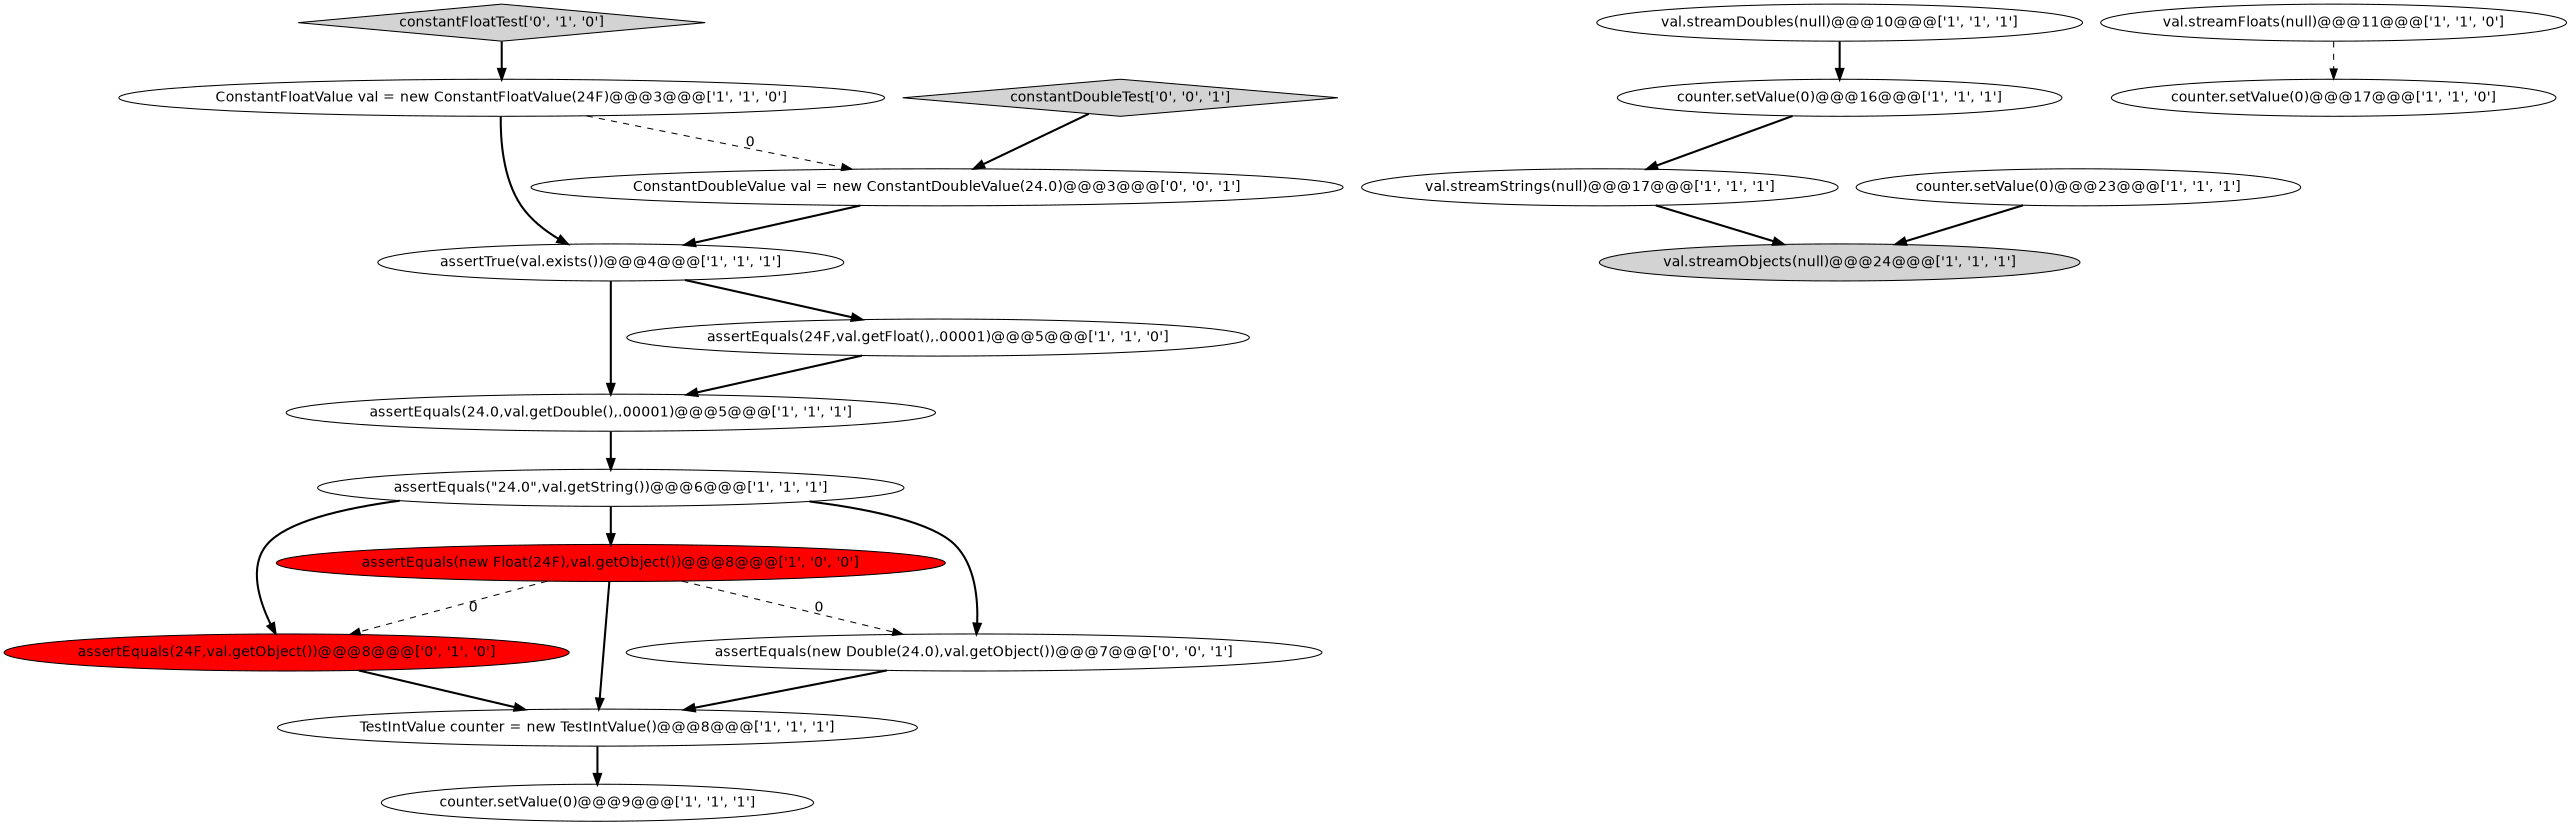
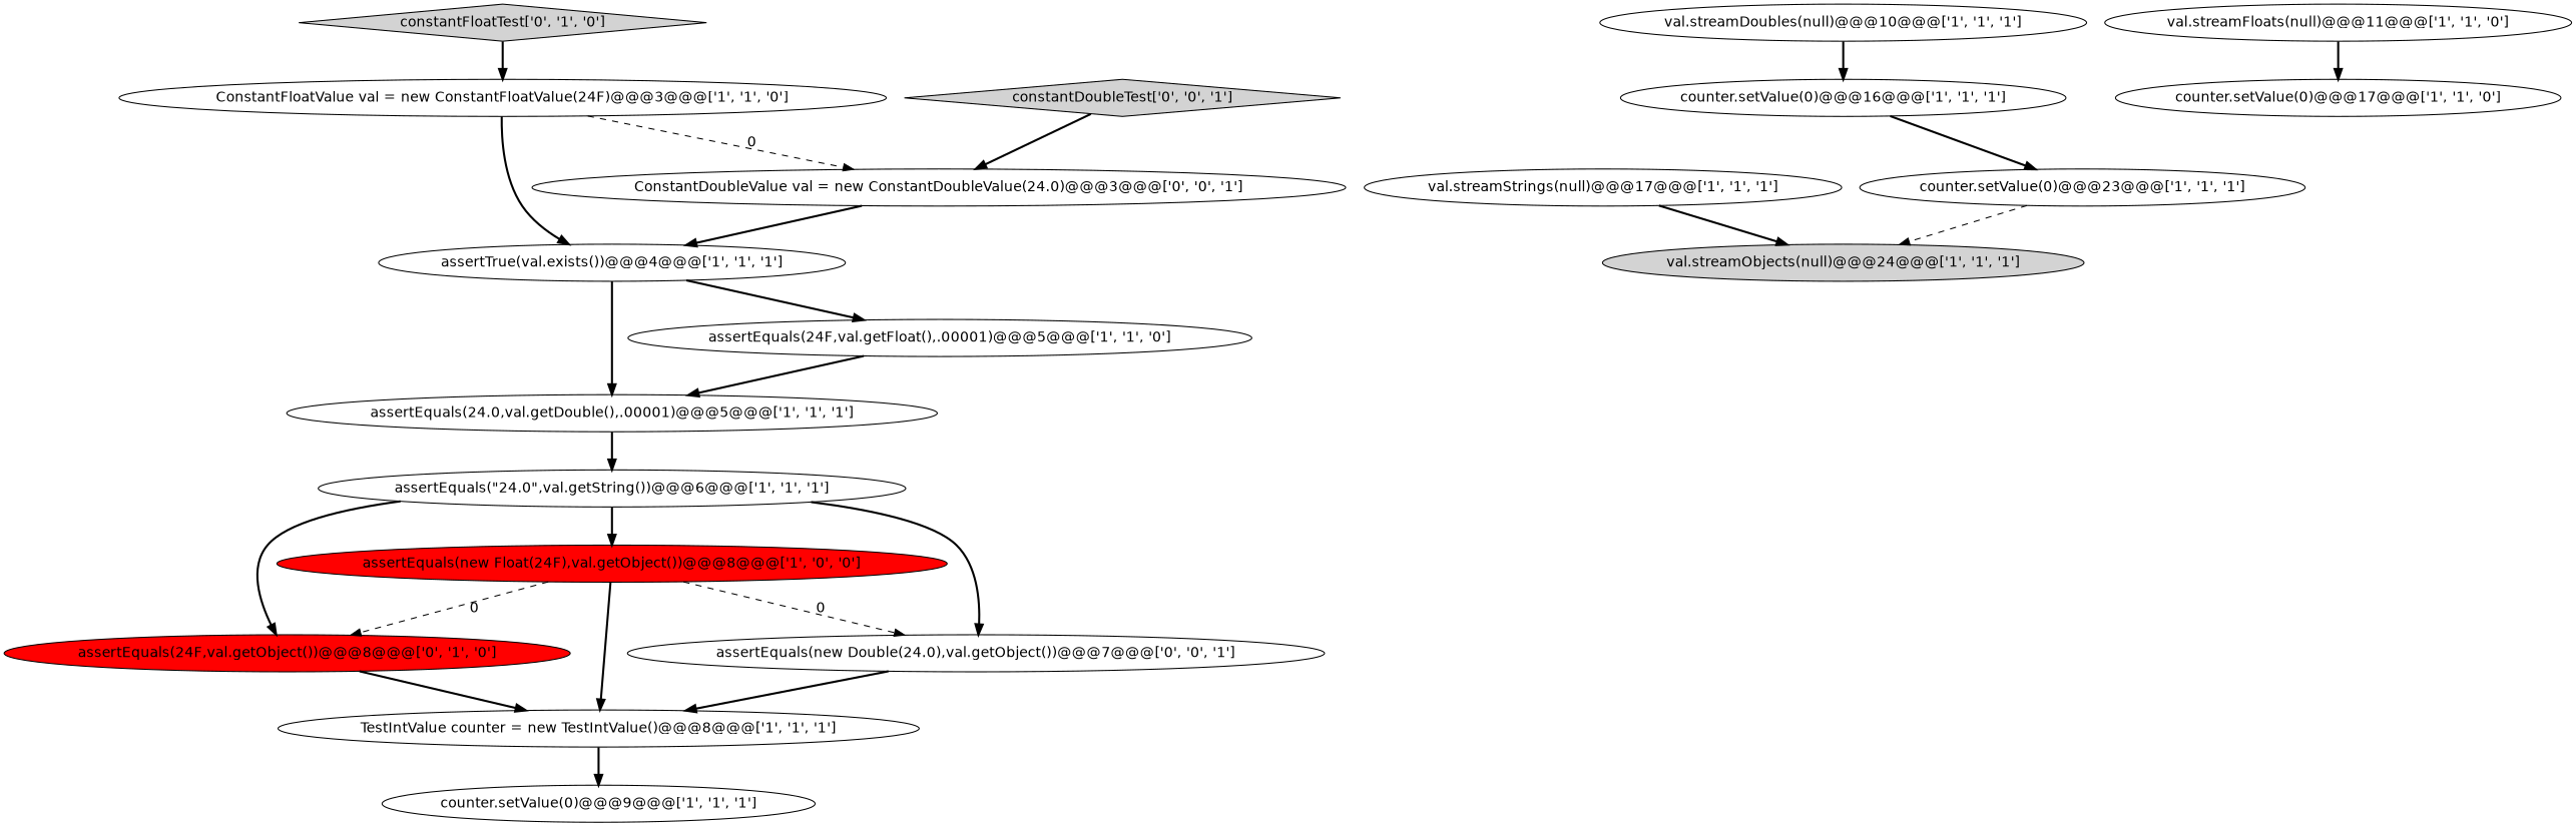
  digraph {
    fontname="DejaVu Sans"
    node [fillcolor=white fontname="DejaVu Sans" shape=ellipse style=filled]
    edge [fontname="DejaVu Sans" style=bold]
    n1 [label="ConstantFloatValue val = new ConstantFloatValue(24F)@@@3@@@['1', '1', '0']"]
    n2 [label="assertTrue(val.exists())@@@4@@@['1', '1', '1']"]
    n3 [label="ConstantDoubleValue val = new ConstantDoubleValue(24.0)@@@3@@@['0', '0', '1']"]
    n4 [label="assertEquals(24.0,val.getDouble(),.00001)@@@5@@@['1', '1', '1']"]
    n5 [label="assertEquals(24F,val.getFloat(),.00001)@@@5@@@['1', '1', '0']"]
    n6 [label="assertEquals(\"24.0\",val.getString())@@@6@@@['1', '1', '1']"]
    n7 [fillcolor=red label="assertEquals(new Float(24F),val.getObject())@@@8@@@['1', '0', '0']"]
    n8 [label="assertEquals(new Double(24.0),val.getObject())@@@7@@@['0', '0', '1']"]
    n9 [fillcolor=red label="assertEquals(24F,val.getObject())@@@8@@@['0', '1', '0']"]
    n10 [label="counter.setValue(0)@@@9@@@['1', '1', '1']"]
    n11 [label="val.streamDoubles(null)@@@10@@@['1', '1', '1']"]
    n12 [label="counter.setValue(0)@@@16@@@['1', '1', '1']"]
    n13 [label="val.streamFloats(null)@@@11@@@['1', '1', '0']"]
    n14 [label="counter.setValue(0)@@@17@@@['1', '1', '0']"]
    n15 [label="TestIntValue counter = new TestIntValue()@@@8@@@['1', '1', '1']"]
    n16 [fillcolor=lightgray label="val.streamObjects(null)@@@24@@@['1', '1', '1']"]
    n17 [label="val.streamStrings(null)@@@17@@@['1', '1', '1']"]
    n18 [fillcolor=lightgray label="constantDoubleTest['0', '0', '1']" shape=diamond]
    n19 [label="counter.setValue(0)@@@23@@@['1', '1', '1']"]
    n20 [fillcolor=lightgray label="constantFloatTest['0', '1', '0']" shape=diamond]
    n1 -> n2
    n1 -> n3 [label=0 style=dashed]
    n2 -> n4
    n2 -> n5
    n3 -> n2
    n4 -> n6
    n5 -> n4
    n6 -> n7
    n6 -> n8
    n6 -> n9
    n7 -> n8 [label=0 style=dashed]
    n7 -> n9 [label=0 style=dashed]
    n7 -> n15
    n8 -> n15
    n9 -> n15
    n11 -> n12
-   n12 -> n17
-   n13 -> n14 [style=dashed]
+   n12 -> n19
+   n13 -> n14
    n15 -> n10
    n17 -> n16
    n18 -> n3
-   n19 -> n16
+   n19 -> n16 [style=dashed]
    n20 -> n1
  }
